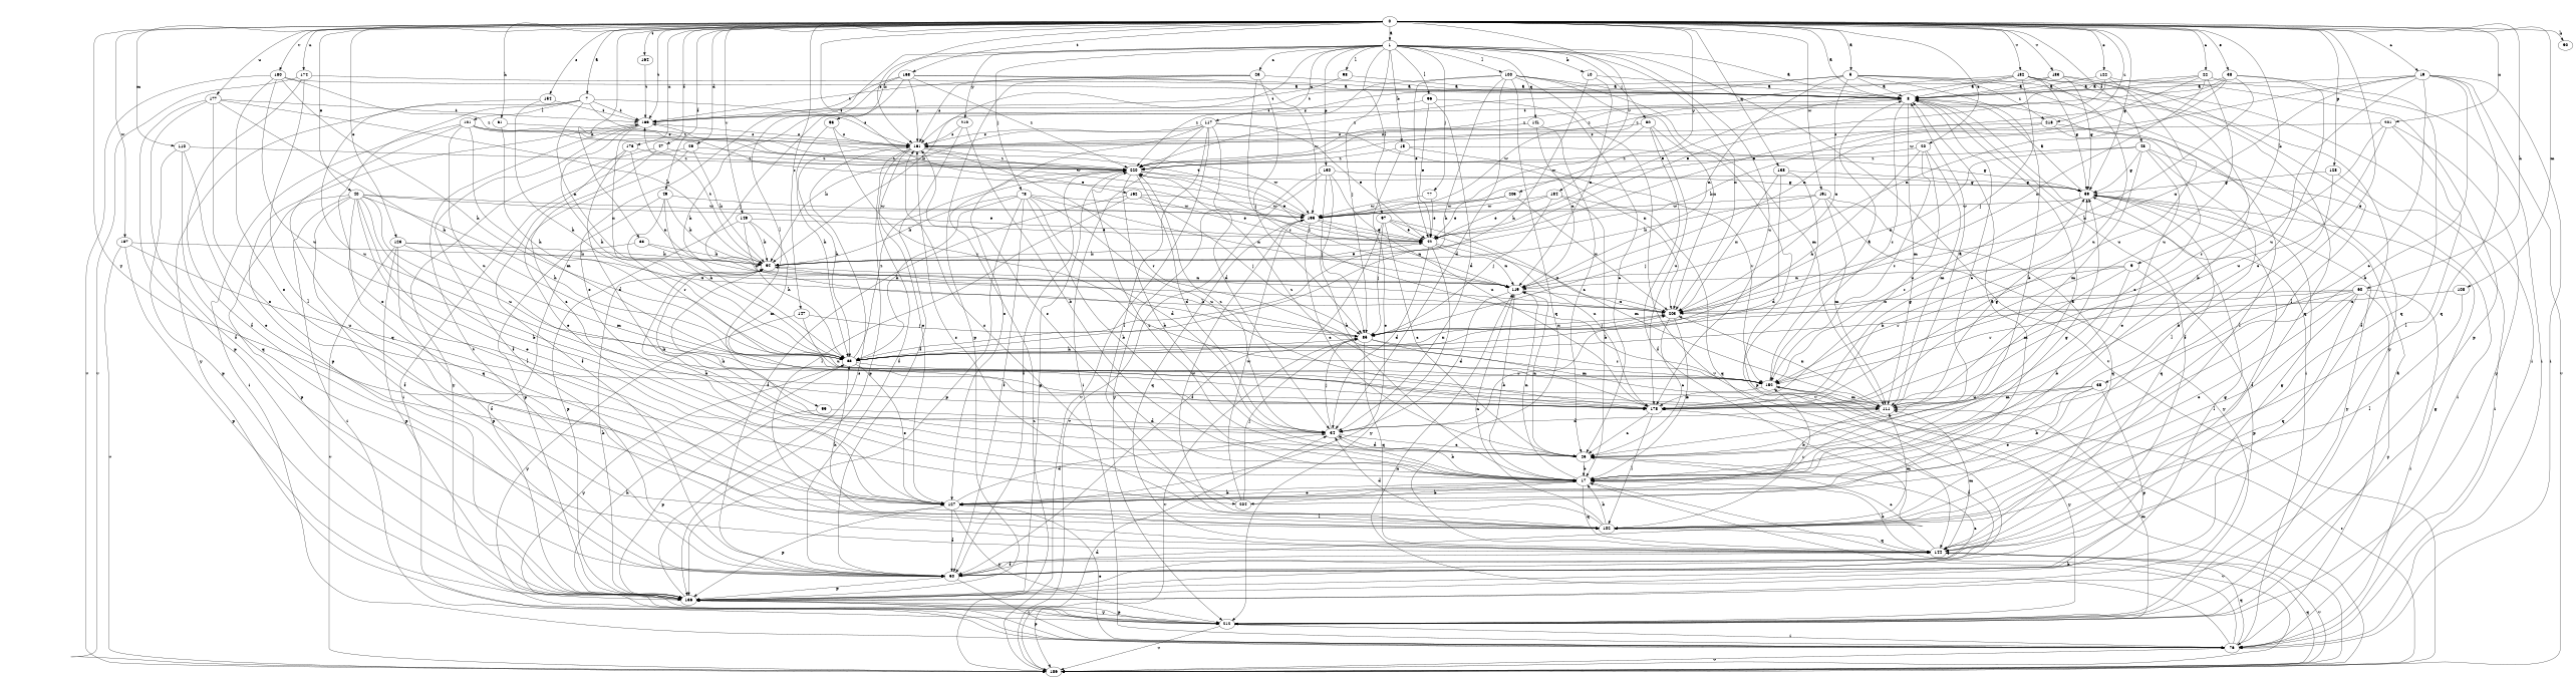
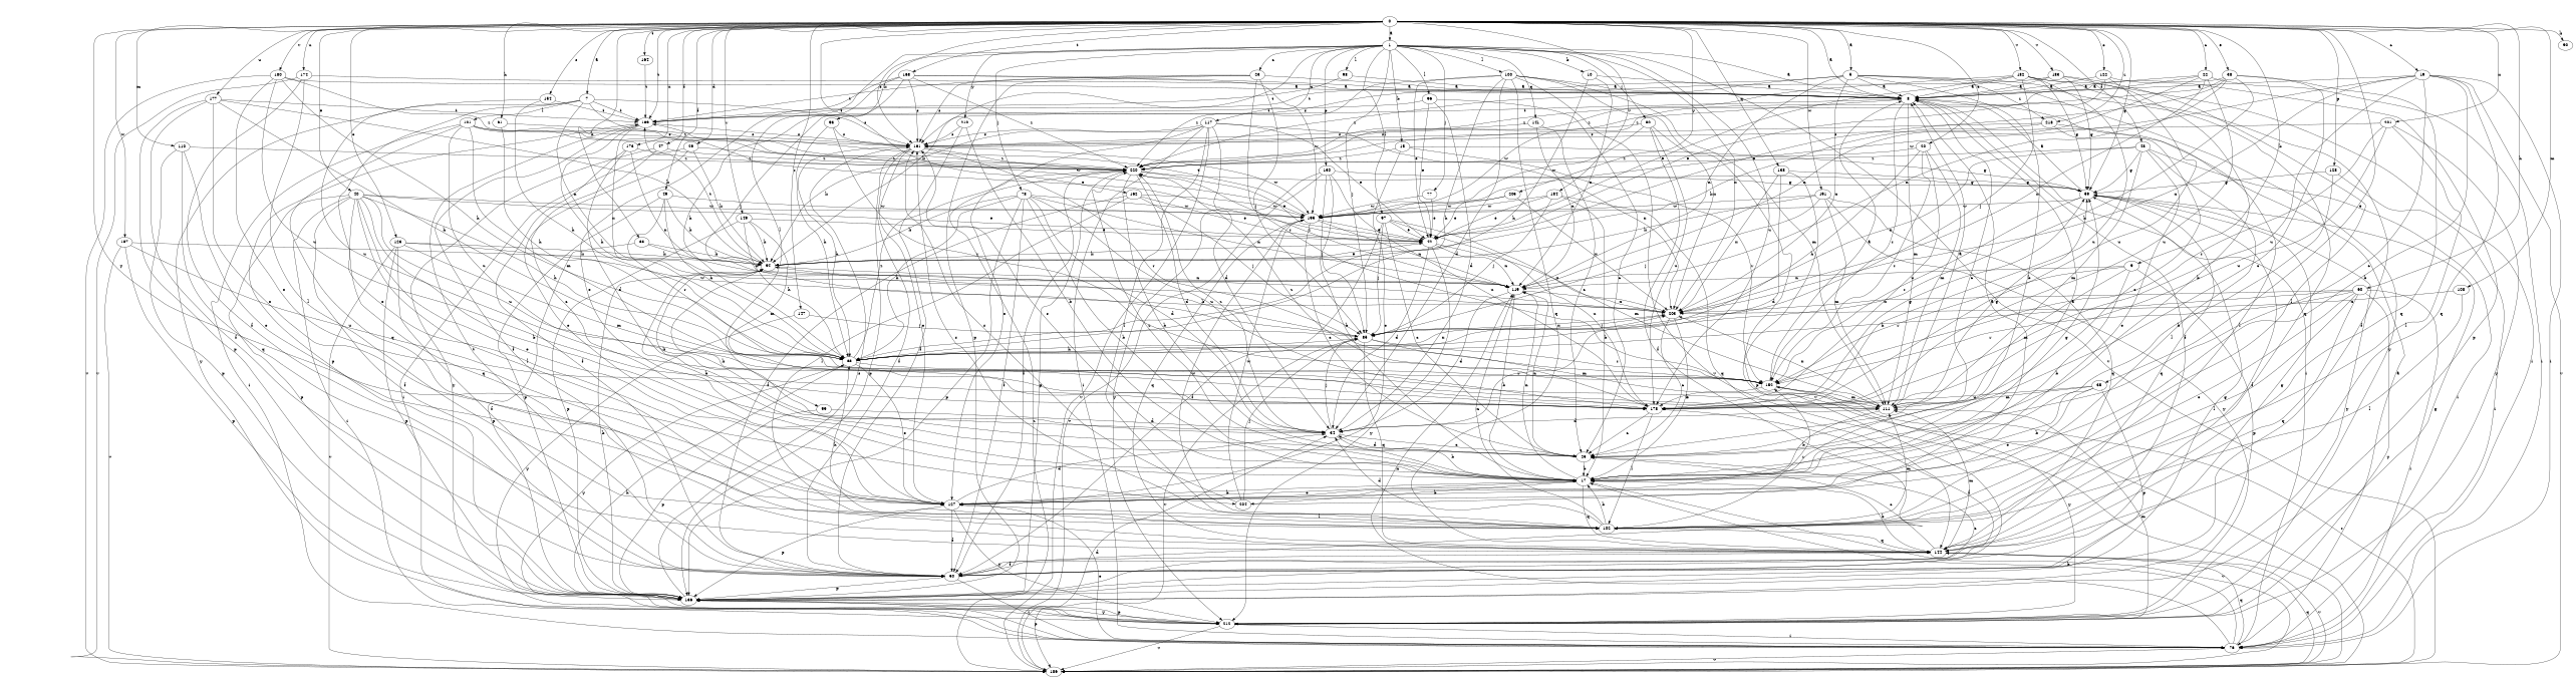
  strict digraph {
    0
    1
    5
    7
    8
    9
    19
    20
    22
    29
    33
    35
    38
    40
    47
    48
    49
    59
    60
    61
    90
    108
    110
    122
    123
    128
    138
    147
    149
    154
    161
    162
    164
    168
    169
    173
    174
    177
    180
    182
    183
    184
    187
    191
    201
    204
    205
    218
    10
    15
    23
    77
    78
    80
    85
    93
    94
    96
    97
    98
    99
    100
    117
    130
    141
    178
    186
    203
    210
    17
    119
    144
    212
    220
    101
    127
    25
    50
    76
    111
    152
    195
    136
    68
    42
    102
    34
    0 -> 1 [label=a]
    0 -> 5 [label=a]
    0 -> 7 [label=a]
    0 -> 8 [label=a]
    0 -> 9 [label=b]
    0 -> 19 [label=c]
    0 -> 20 [label=c]
    0 -> 22 [label=c]
    0 -> 29 [label=d]
    0 -> 33 [label=k]
    0 -> 35 [label=e]
    0 -> 38 [label=e]
    0 -> 40 [label=e]
    0 -> 47 [label=f]
    0 -> 48 [label=f]
    0 -> 49 [label=f]
    0 -> 59 [label=g]
    0 -> 60 [label=h]
    0 -> 61 [label=h]
    0 -> 90 [label=k]
    0 -> 108 [label=m]
    0 -> 110 [label=m]
    0 -> 122 [label=o]
    0 -> 123 [label=o]
    0 -> 128 [label=p]
    0 -> 138 [label=q]
    0 -> 147 [label=r]
    0 -> 149 [label=r]
    0 -> 154 [label=s]
    0 -> 161 [label=s]
    0 -> 162 [label=t]
    0 -> 164 [label=t]
    0 -> 168 [label=t]
    0 -> 169 [label=t]
    0 -> 173 [label=u]
    0 -> 174 [label=u]
    0 -> 177 [label=u]
    0 -> 180 [label=v]
    0 -> 182 [label=v]
    0 -> 183 [label=v]
    0 -> 184 [label=v]
    0 -> 187 [label=w]
    0 -> 191 [label=w]
    0 -> 201 [label=x]
    0 -> 204 [label=y]
    0 -> 205 [label=y]
    0 -> 218 [label=z]
    1 -> 8 [label=a]
    1 -> 10 [label=b]
    1 -> 15 [label=b]
    1 -> 23 [label=c]
    1 -> 77 [label=j]
    1 -> 78 [label=j]
    1 -> 80 [label=j]
    1 -> 85 [label=j]
    1 -> 93 [label=k]
    1 -> 94 [label=k]
    1 -> 96 [label=l]
    1 -> 97 [label=l]
    1 -> 98 [label=l]
    1 -> 99 [label=l]
    1 -> 100 [label=l]
    1 -> 117 [label=n]
    1 -> 130 [label=p]
    1 -> 141 [label=q]
    1 -> 178 [label=u]
    1 -> 186 [label=v]
    1 -> 203 [label=x]
    1 -> 210 [label=y]
    5 -> 8 [label=a]
    5 -> 169 [label=t]
    5 -> 218 [label=z]
    5 -> 203 [label=x]
    5 -> 17 [label=b]
    5 -> 119 [label=n]
    5 -> 144 [label=q]
    5 -> 212 [label=y]
    5 -> 220 [label=z]
    7 -> 161 [label=s]
    7 -> 169 [label=t]
    7 -> 119 [label=n]
    7 -> 212 [label=y]
    7 -> 220 [label=z]
    7 -> 101 [label=l]
    7 -> 127 [label=o]
    8 -> 169 [label=t]
    8 -> 25 [label=c]
    8 -> 50 [label=f]
    8 -> 76 [label=i]
    8 -> 111 [label=m]
    8 -> 152 [label=r]
    8 -> 195 [label=w]
    9 -> 17 [label=b]
    9 -> 119 [label=n]
    9 -> 111 [label=m]
    9 -> 152 [label=r]
    9 -> 136 [label=p]
    19 -> 8 [label=a]
    19 -> 178 [label=u]
    19 -> 186 [label=v]
    19 -> 203 [label=x]
    19 -> 17 [label=b]
    19 -> 144 [label=q]
    19 -> 25 [label=c]
    19 -> 76 [label=i]
    19 -> 195 [label=w]
    20 -> 178 [label=u]
    20 -> 220 [label=z]
    20 -> 111 [label=m]
    20 -> 152 [label=r]
    20 -> 68 [label=h]
    22 -> 8 [label=a]
    22 -> 178 [label=u]
    22 -> 203 [label=x]
    22 -> 119 [label=n]
    22 -> 220 [label=z]
    22 -> 76 [label=i]
    29 -> 94 [label=k]
    29 -> 220 [label=z]
    29 -> 127 [label=o]
    29 -> 76 [label=i]
    33 -> 94 [label=k]
    33 -> 119 [label=n]
    33 -> 136 [label=p]
    35 -> 178 [label=u]
    35 -> 17 [label=b]
    35 -> 127 [label=o]
    35 -> 111 [label=m]
    35 -> 136 [label=p]
    38 -> 8 [label=a]
    38 -> 119 [label=n]
    38 -> 144 [label=q]
    38 -> 220 [label=z]
    38 -> 25 [label=c]
    38 -> 68 [label=h]
    38 -> 42 [label=e]
    40 -> 178 [label=u]
    40 -> 17 [label=b]
    40 -> 144 [label=q]
    40 -> 127 [label=o]
    40 -> 50 [label=f]
    40 -> 76 [label=i]
    40 -> 195 [label=w]
    40 -> 136 [label=p]
    40 -> 68 [label=h]
    40 -> 42 [label=e]
    40 -> 102 [label=l]
    47 -> 212 [label=y]
    47 -> 220 [label=z]
    47 -> 25 [label=c]
    48 -> 59 [label=g]
    48 -> 203 [label=x]
    48 -> 220 [label=z]
    48 -> 127 [label=o]
    48 -> 76 [label=i]
    48 -> 111 [label=m]
    48 -> 102 [label=l]
    49 -> 94 [label=k]
    49 -> 152 [label=r]
    49 -> 195 [label=w]
    49 -> 136 [label=p]
    49 -> 68 [label=h]
    59 -> 8 [label=a]
    59 -> 144 [label=q]
    59 -> 212 [label=y]
    59 -> 50 [label=f]
    59 -> 152 [label=r]
    59 -> 195 [label=w]
    60 -> 203 [label=x]
    60 -> 144 [label=q]
    60 -> 212 [label=y]
    60 -> 127 [label=o]
    60 -> 76 [label=i]
    60 -> 152 [label=r]
    60 -> 68 [label=h]
    60 -> 102 [label=l]
    61 -> 161 [label=s]
    61 -> 68 [label=h]
    108 -> 203 [label=x]
    108 -> 102 [label=l]
    110 -> 144 [label=q]
    110 -> 220 [label=z]
    110 -> 127 [label=o]
    110 -> 136 [label=p]
    122 -> 8 [label=a]
    122 -> 178 [label=u]
    122 -> 136 [label=p]
    122 -> 42 [label=e]
    123 -> 94 [label=k]
    123 -> 186 [label=v]
-   123 -> 203 [label=x]
+   123 -> 203 [label=w]
    123 -> 50 [label=f]
    123 -> 111 [label=m]
    123 -> 136 [label=p]
    128 -> 59 [label=g]
    128 -> 17 [label=b]
    128 -> 76 [label=i]
    138 -> 59 [label=g]
    138 -> 203 [label=x]
    138 -> 136 [label=p]
    138 -> 34 [label=d]
    147 -> 85 [label=j]
-   147 -> 178 [label=u]
    147 -> 212 [label=y]
    149 -> 94 [label=k]
    149 -> 111 [label=m]
    149 -> 136 [label=p]
    149 -> 68 [label=h]
    149 -> 42 [label=e]
    154 -> 169 [label=t]
    154 -> 178 [label=u]
    154 -> 68 [label=h]
    161 -> 220 [label=z]
    161 -> 127 [label=o]
    161 -> 50 [label=f]
    161 -> 152 [label=r]
    161 -> 195 [label=w]
    161 -> 136 [label=p]
    161 -> 68 [label=h]
    162 -> 85 [label=j]
    162 -> 50 [label=f]
    162 -> 195 [label=w]
    162 -> 42 [label=e]
    162 -> 102 [label=l]
    164 -> 169 [label=t]
    168 -> 8 [label=a]
    168 -> 161 [label=s]
    168 -> 85 [label=j]
    168 -> 220 [label=z]
    168 -> 127 [label=o]
    168 -> 195 [label=w]
    168 -> 68 [label=h]
    169 -> 161 [label=s]
    169 -> 203 [label=x]
    169 -> 50 [label=f]
    169 -> 136 [label=p]
    169 -> 68 [label=h]
    173 -> 203 [label=x]
    173 -> 220 [label=z]
    173 -> 50 [label=f]
    173 -> 34 [label=d]
    174 -> 8 [label=a]
    174 -> 186 [label=v]
    174 -> 50 [label=f]
    174 -> 102 [label=l]
    177 -> 169 [label=t]
    177 -> 94 [label=k]
    177 -> 127 [label=o]
    177 -> 50 [label=f]
    177 -> 136 [label=p]
    177 -> 68 [label=h]
    180 -> 8 [label=a]
    180 -> 178 [label=u]
    180 -> 186 [label=v]
    180 -> 220 [label=z]
    180 -> 127 [label=o]
    180 -> 68 [label=h]
    182 -> 8 [label=a]
    182 -> 59 [label=g]
    182 -> 85 [label=j]
    182 -> 178 [label=u]
    182 -> 220 [label=z]
    182 -> 50 [label=f]
    182 -> 76 [label=i]
    182 -> 42 [label=e]
    183 -> 8 [label=a]
    183 -> 59 [label=g]
    183 -> 161 [label=s]
    183 -> 17 [label=b]
    183 -> 102 [label=l]
    184 -> 85 [label=j]
    184 -> 17 [label=b]
    184 -> 144 [label=q]
    184 -> 195 [label=w]
    184 -> 42 [label=e]
    187 -> 94 [label=k]
    187 -> 178 [label=u]
    187 -> 186 [label=v]
    187 -> 136 [label=p]
    191 -> 85 [label=j]
    191 -> 94 [label=k]
    191 -> 144 [label=q]
    191 -> 212 [label=y]
    191 -> 111 [label=m]
    191 -> 195 [label=w]
    201 -> 161 [label=s]
    201 -> 178 [label=u]
    201 -> 212 [label=y]
    201 -> 152 [label=r]
    201 -> 102 [label=l]
    204 -> 8 [label=a]
    204 -> 161 [label=s]
    204 -> 85 [label=j]
    204 -> 195 [label=w]
    205 -> 203 [label=x]
    205 -> 195 [label=w]
    205 -> 42 [label=e]
    218 -> 161 [label=s]
    218 -> 94 [label=k]
    218 -> 25 [label=c]
    218 -> 102 [label=l]
    10 -> 8 [label=a]
    10 -> 119 [label=n]
    10 -> 68 [label=h]
    15 -> 59 [label=g]
    15 -> 220 [label=z]
    15 -> 127 [label=o]
    15 -> 152 [label=r]
    23 -> 8 [label=a]
    23 -> 161 [label=s]
    23 -> 169 [label=t]
    23 -> 85 [label=j]
    23 -> 152 [label=r]
    23 -> 136 [label=p]
    77 -> 195 [label=w]
    77 -> 42 [label=e]
    78 -> 94 [label=k]
    78 -> 178 [label=u]
    78 -> 17 [label=b]
    78 -> 119 [label=n]
    78 -> 50 [label=f]
    78 -> 195 [label=w]
    78 -> 136 [label=p]
    78 -> 68 [label=h]
    78 -> 34 [label=d]
    80 -> 161 [label=s]
    80 -> 178 [label=u]
    80 -> 186 [label=v]
    80 -> 50 [label=f]
    80 -> 195 [label=w]
    85 -> 94 [label=k]
    85 -> 186 [label=v]
    85 -> 203 [label=x]
    85 -> 144 [label=q]
    85 -> 111 [label=m]
    85 -> 152 [label=r]
    85 -> 68 [label=h]
    93 -> 161 [label=s]
    93 -> 152 [label=r]
    93 -> 68 [label=h]
    94 -> 169 [label=t]
    94 -> 17 [label=b]
    94 -> 119 [label=n]
    94 -> 42 [label=e]
    96 -> 169 [label=t]
    96 -> 25 [label=c]
    96 -> 42 [label=e]
    96 -> 34 [label=d]
    97 -> 85 [label=j]
    97 -> 178 [label=u]
    97 -> 25 [label=c]
    97 -> 50 [label=f]
    97 -> 111 [label=m]
    97 -> 42 [label=e]
    98 -> 8 [label=a]
    98 -> 169 [label=t]
    99 -> 136 [label=p]
    99 -> 34 [label=d]
    100 -> 8 [label=a]
    100 -> 186 [label=v]
    100 -> 203 [label=x]
    100 -> 144 [label=q]
    100 -> 220 [label=z]
    100 -> 111 [label=m]
    100 -> 68 [label=h]
    100 -> 42 [label=e]
    100 -> 34 [label=d]
    117 -> 161 [label=s]
    117 -> 94 [label=k]
    117 -> 186 [label=v]
    117 -> 203 [label=x]
    117 -> 127 [label=o]
    117 -> 76 [label=i]
    117 -> 42 [label=e]
    117 -> 102 [label=l]
    117 -> 34 [label=d]
    130 -> 59 [label=g]
    130 -> 85 [label=j]
    130 -> 178 [label=u]
    130 -> 186 [label=v]
    130 -> 17 [label=b]
    130 -> 212 [label=y]
    141 -> 161 [label=s]
    141 -> 119 [label=n]
    141 -> 25 [label=c]
    178 -> 59 [label=g]
    178 -> 220 [label=z]
    178 -> 25 [label=c]
    178 -> 50 [label=f]
    178 -> 102 [label=l]
    186 -> 144 [label=q]
    186 -> 220 [label=z]
    186 -> 152 [label=r]
    186 -> 34 [label=d]
    203 -> 85 [label=j]
    203 -> 17 [label=b]
    203 -> 25 [label=c]
    210 -> 161 [label=s]
    210 -> 17 [label=b]
    210 -> 50 [label=f]
    17 -> 59 [label=g]
    17 -> 161 [label=s]
    17 -> 204 [label=b]
    17 -> 186 [label=v]
    17 -> 119 [label=n]
    17 -> 144 [label=q]
    17 -> 220 [label=z]
    17 -> 127 [label=o]
    119 -> 203 [label=x]
    119 -> 17 [label=b]
    119 -> 220 [label=z]
    119 -> 34 [label=d]
    144 -> 186 [label=v]
    144 -> 17 [label=b]
    144 -> 25 [label=c]
    144 -> 50 [label=f]
    144 -> 111 [label=m]
    212 -> 59 [label=g]
    212 -> 186 [label=v]
    212 -> 76 [label=i]
    212 -> 111 [label=m]
    212 -> 136 [label=p]
    212 -> 68 [label=h]
    220 -> 59 [label=g]
    220 -> 17 [label=b]
    220 -> 50 [label=f]
    220 -> 136 [label=p]
    220 -> 42 [label=e]
    220 -> 34 [label=d]
    101 -> 161 [label=s]
    101 -> 178 [label=u]
    101 -> 144 [label=q]
    101 -> 76 [label=i]
    101 -> 111 [label=m]
    101 -> 195 [label=w]
    101 -> 42 [label=e]
    127 -> 8 [label=a]
    127 -> 17 [label=b]
    127 -> 212 [label=y]
    127 -> 50 [label=f]
    127 -> 136 [label=p]
    127 -> 102 [label=l]
    127 -> 34 [label=d]
    25 -> 94 [label=k]
    25 -> 17 [label=b]
    25 -> 119 [label=n]
    25 -> 34 [label=d]
    50 -> 59 [label=g]
    50 -> 169 [label=t]
    50 -> 76 [label=i]
    50 -> 136 [label=p]
    76 -> 8 [label=a]
    76 -> 186 [label=v]
    76 -> 17 [label=b]
    76 -> 119 [label=n]
    76 -> 144 [label=q]
    76 -> 127 [label=o]
    76 -> 136 [label=p]
    111 -> 8 [label=a]
    111 -> 59 [label=g]
    111 -> 203 [label=x]
    111 -> 17 [label=b]
    111 -> 34 [label=d]
    152 -> 8 [label=a]
    152 -> 178 [label=u]
    152 -> 212 [label=y]
    152 -> 111 [label=m]
    195 -> 169 [label=t]
    195 -> 119 [label=n]
    195 -> 144 [label=q]
    195 -> 25 [label=c]
    195 -> 42 [label=e]
    136 -> 59 [label=g]
    136 -> 161 [label=s]
    136 -> 94 [label=k]
    136 -> 212 [label=y]
    136 -> 25 [label=c]
    68 -> 203 [label=x]
    68 -> 212 [label=y]
    68 -> 220 [label=z]
    68 -> 127 [label=o]
    68 -> 152 [label=r]
    42 -> 94 [label=k]
    42 -> 203 [label=x]
    42 -> 119 [label=n]
    42 -> 212 [label=y]
    42 -> 34 [label=d]
    102 -> 161 [label=s]
    102 -> 17 [label=b]
    102 -> 119 [label=n]
    102 -> 144 [label=q]
    102 -> 111 [label=m]
    102 -> 152 [label=r]
    102 -> 195 [label=w]
    102 -> 68 [label=h]
    102 -> 34 [label=d]
    34 -> 85 [label=j]
    34 -> 94 [label=k]
    34 -> 17 [label=b]
    34 -> 220 [label=z]
    34 -> 25 [label=c]
  }
